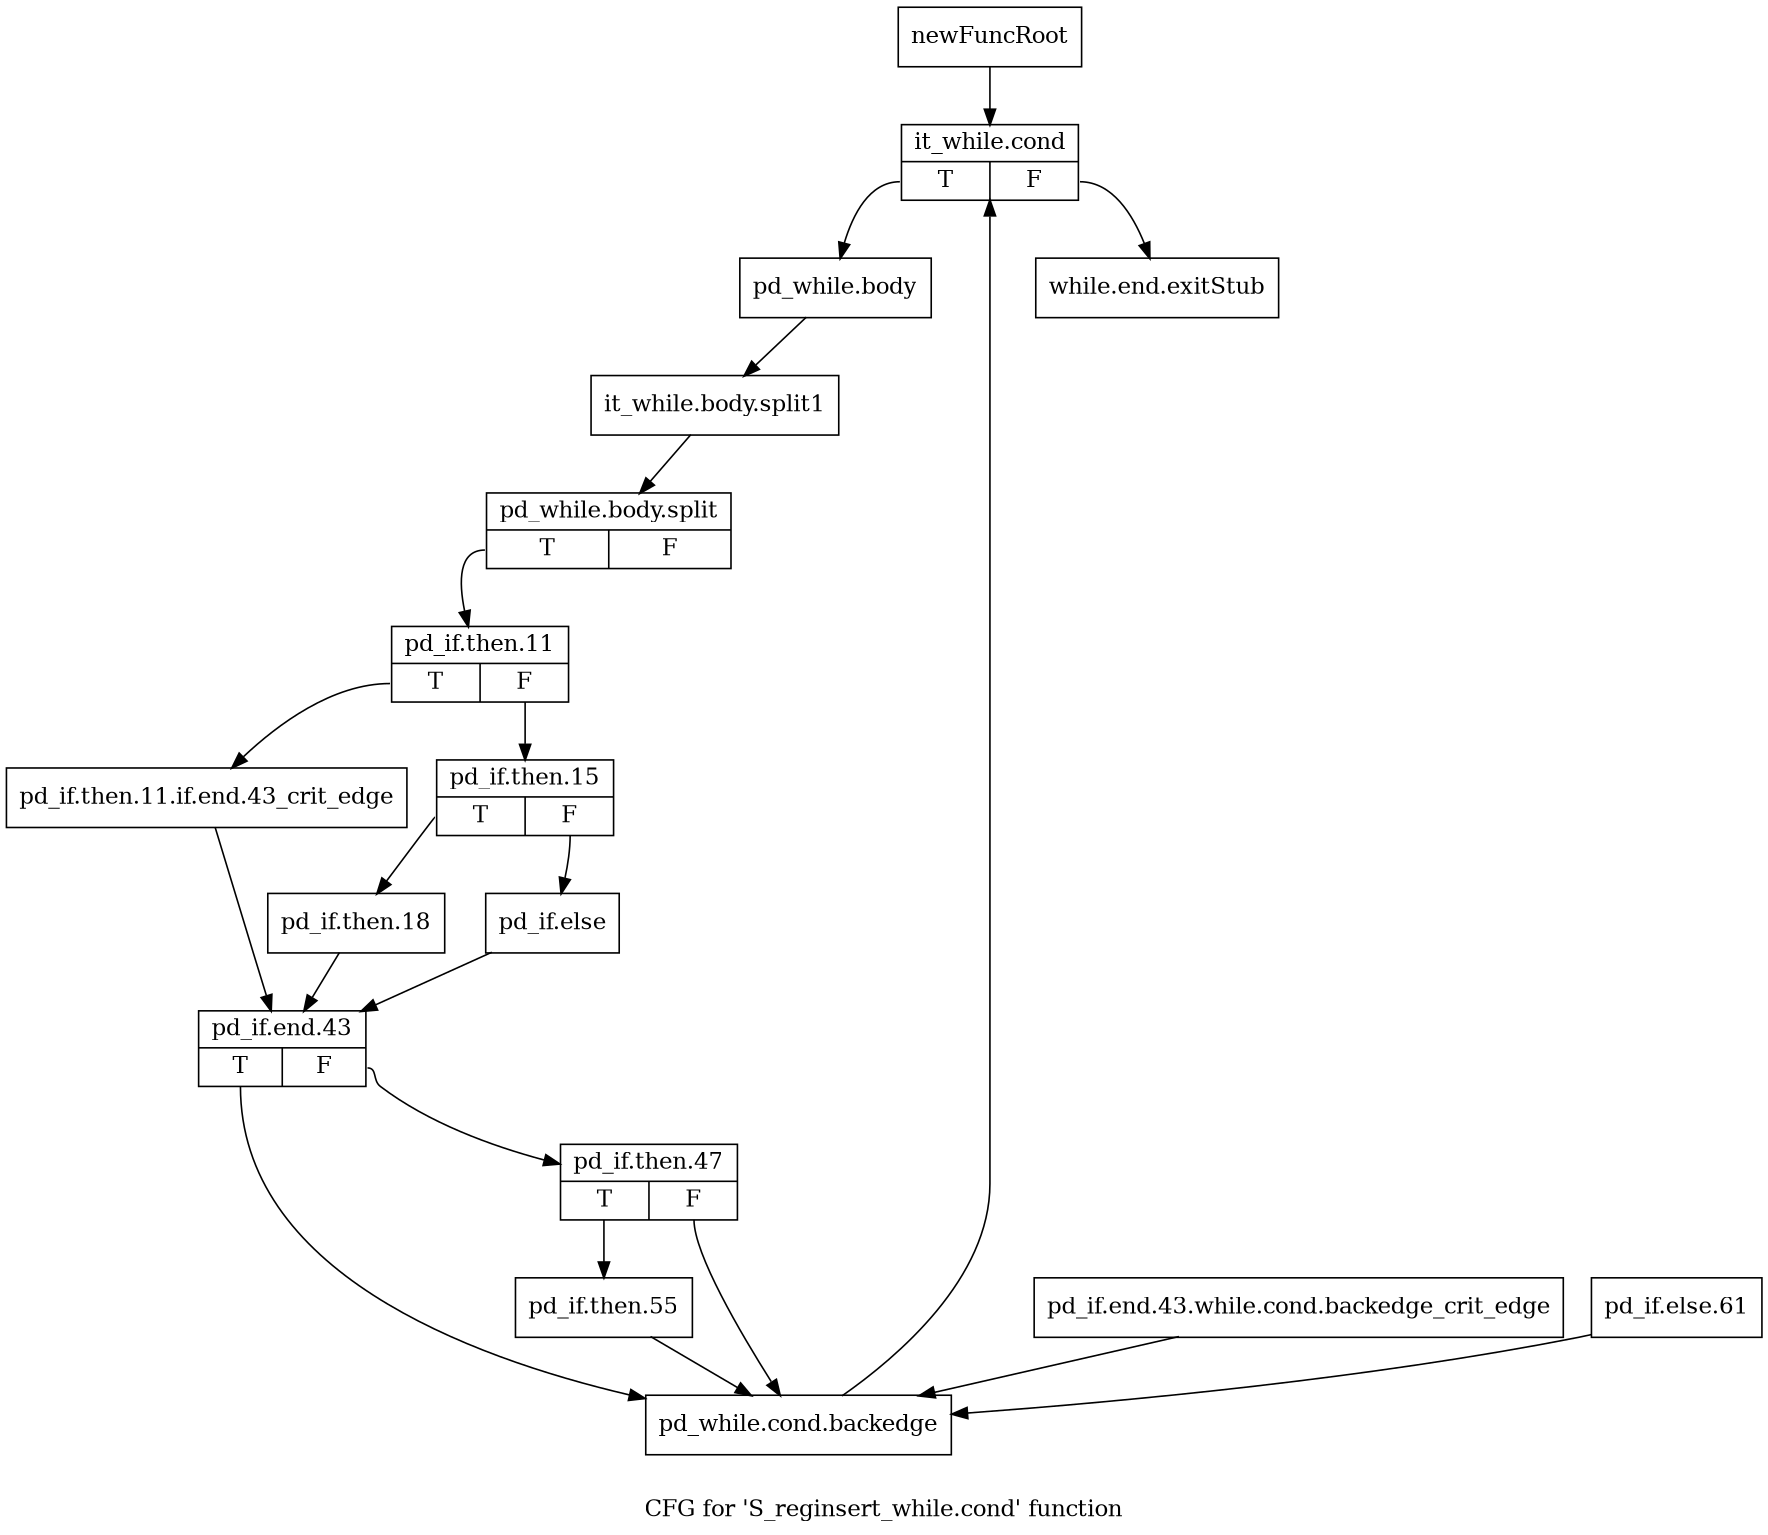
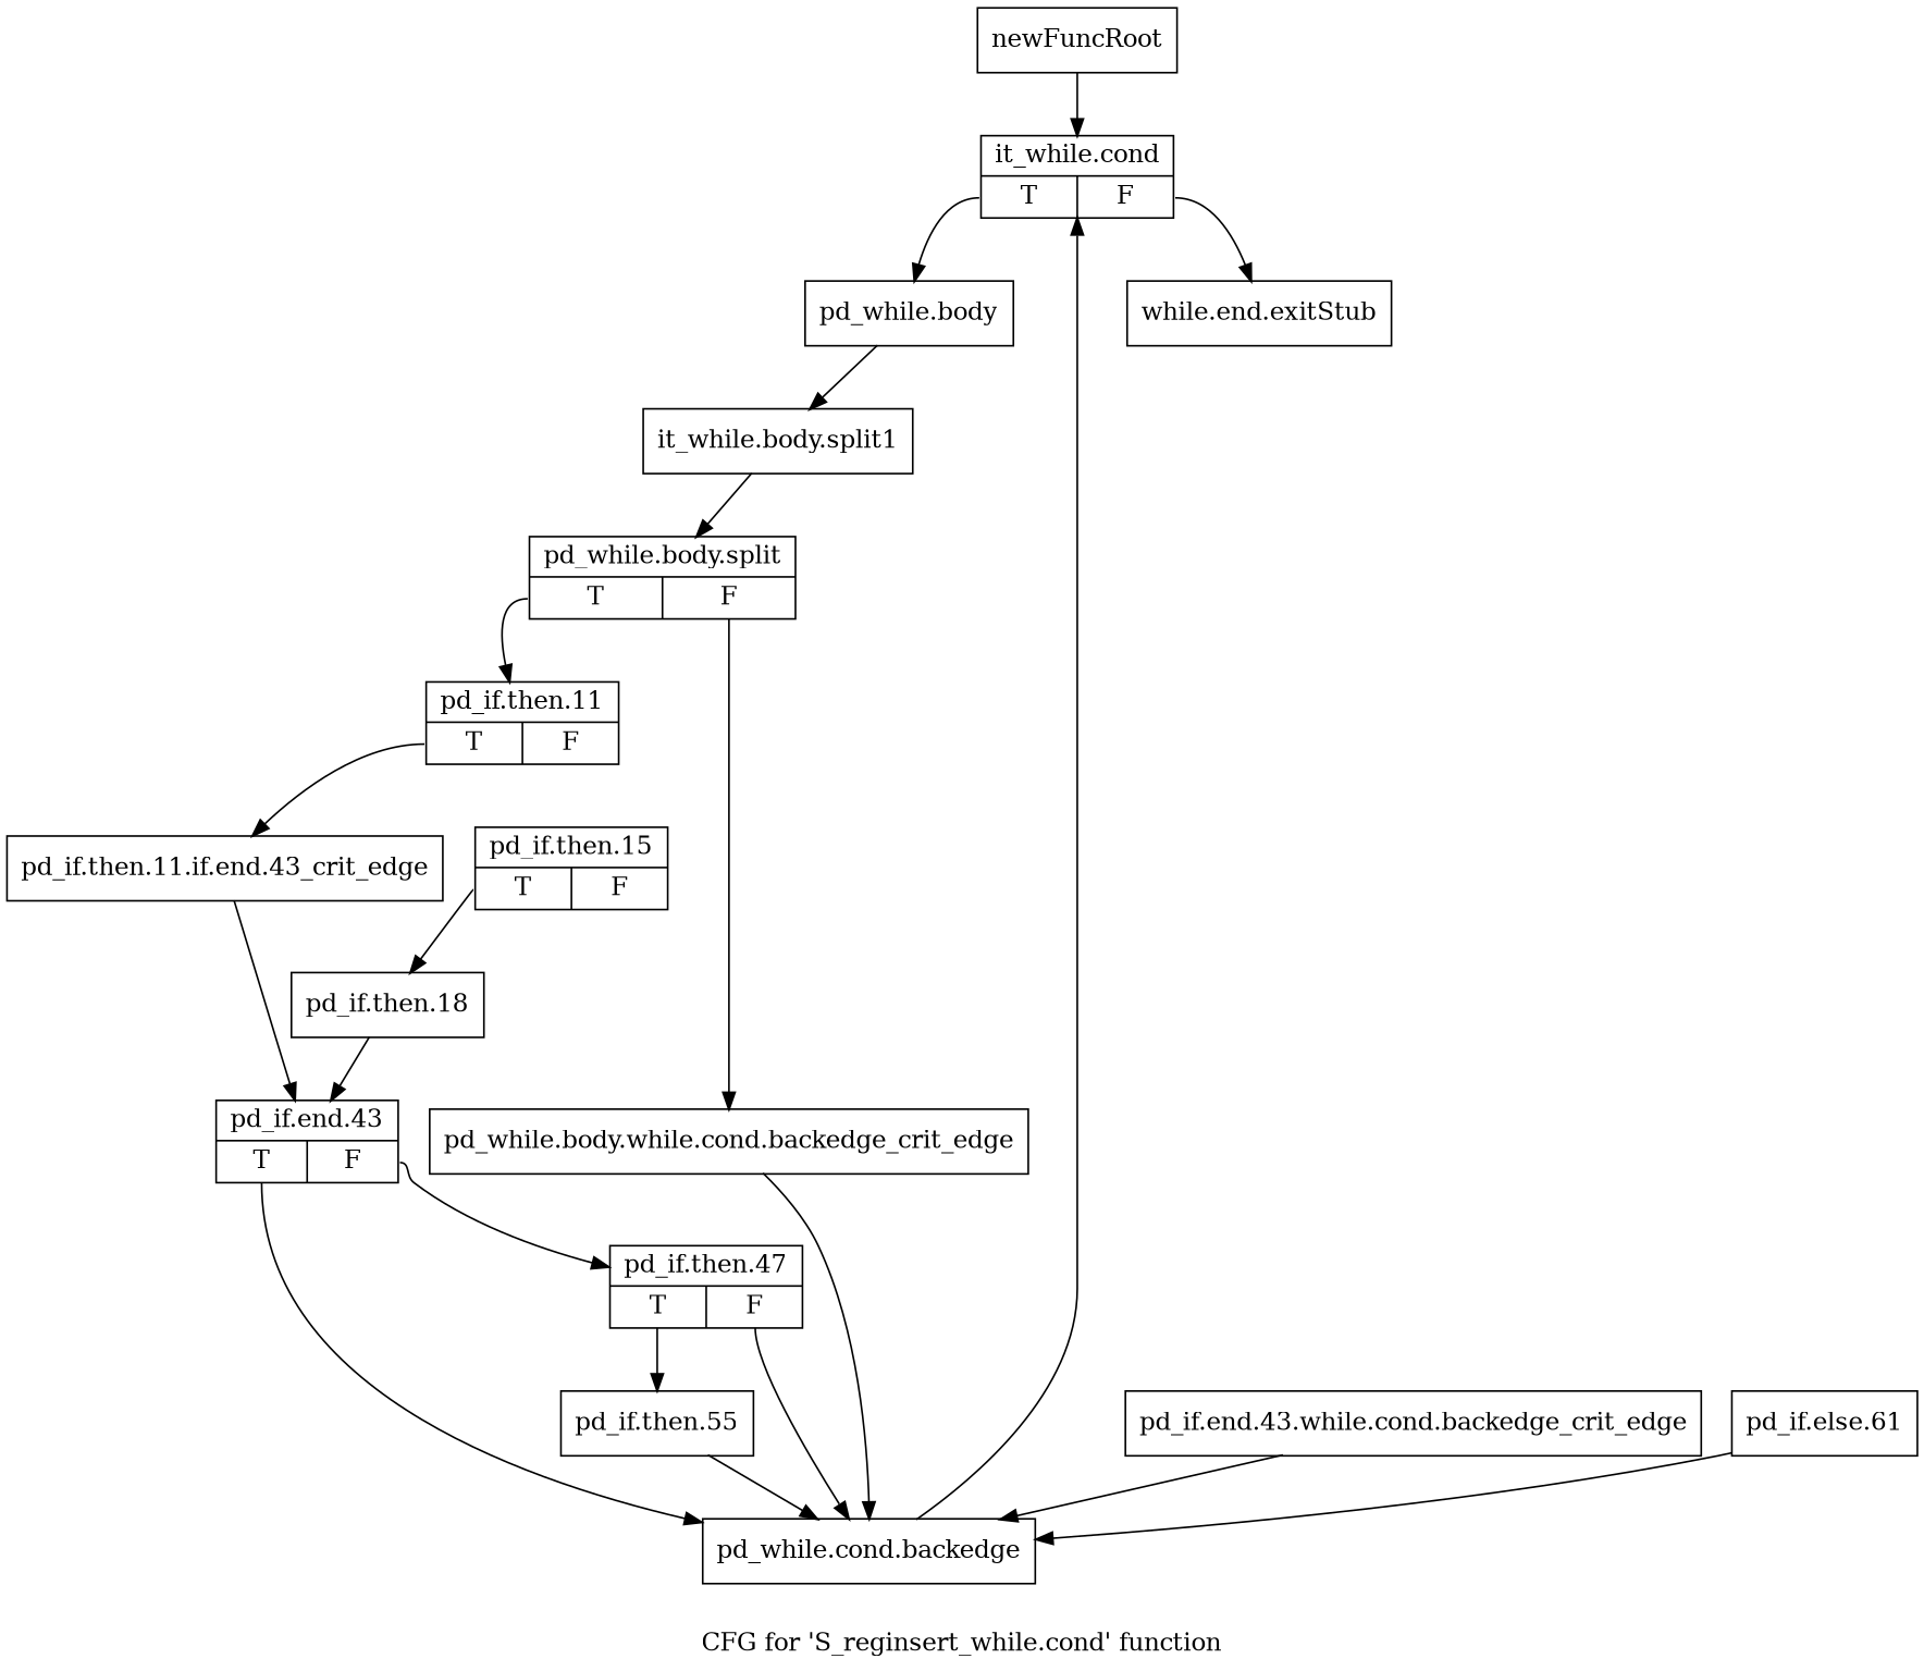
  digraph {
    label="CFG for 'S_reginsert_while.cond' function"
    node [shape=record]
    n1 [label="{newFuncRoot}"]
    n2 [label="{it_while.cond|{<s0>T|<s1>F}}"]
    n3 [label="{while.end.exitStub}"]
    n4 [label="{pd_while.body}"]
    n5 [label="{it_while.body.split1}"]
    n6 [label="{pd_while.body.split|{<s0>T|<s1>F}}"]
    n7 [label="{pd_if.then.11|{<s0>T|<s1>F}}"]
+   n8 [label="{pd_while.body.while.cond.backedge_crit_edge}"]
    n9 [label="{pd_if.then.11.if.end.43_crit_edge}"]
    n10 [label="{pd_if.then.15|{<s0>T|<s1>F}}"]
    n11 [label="{pd_while.cond.backedge}"]
    n12 [label="{pd_if.end.43|{<s0>T|<s1>F}}"]
    n13 [label="{pd_if.then.18}"]
-   n14 [label="{pd_if.else}"]
    n15 [label="{pd_if.then.47|{<s0>T|<s1>F}}"]
    n16 [label="{pd_if.end.43.while.cond.backedge_crit_edge}"]
    n17 [label="{pd_if.then.55}"]
    n18 [label="{pd_if.else.61}"]
    n1 -> n2
    n2 -> n3 [tailport=s1]
    n2 -> n4 [tailport=s0]
    n4 -> n5
    n5 -> n6
    n6 -> n7 [tailport=s0]
+   n6 -> n8 [tailport=s1]
    n7 -> n9 [tailport=s0]
-   n7 -> n10 [tailport=s1]
+   n8 -> n11
    n9 -> n12
    n10 -> n13 [tailport=s0]
-   n10 -> n14 [tailport=s1]
    n11 -> n2
    n12 -> n11 [tailport=s0]
    n12 -> n15 [tailport=s1]
    n13 -> n12
-   n14 -> n12
    n15 -> n11 [tailport=s1]
    n15 -> n17 [tailport=s0]
    n16 -> n11
    n17 -> n11
    n18 -> n11
  }
